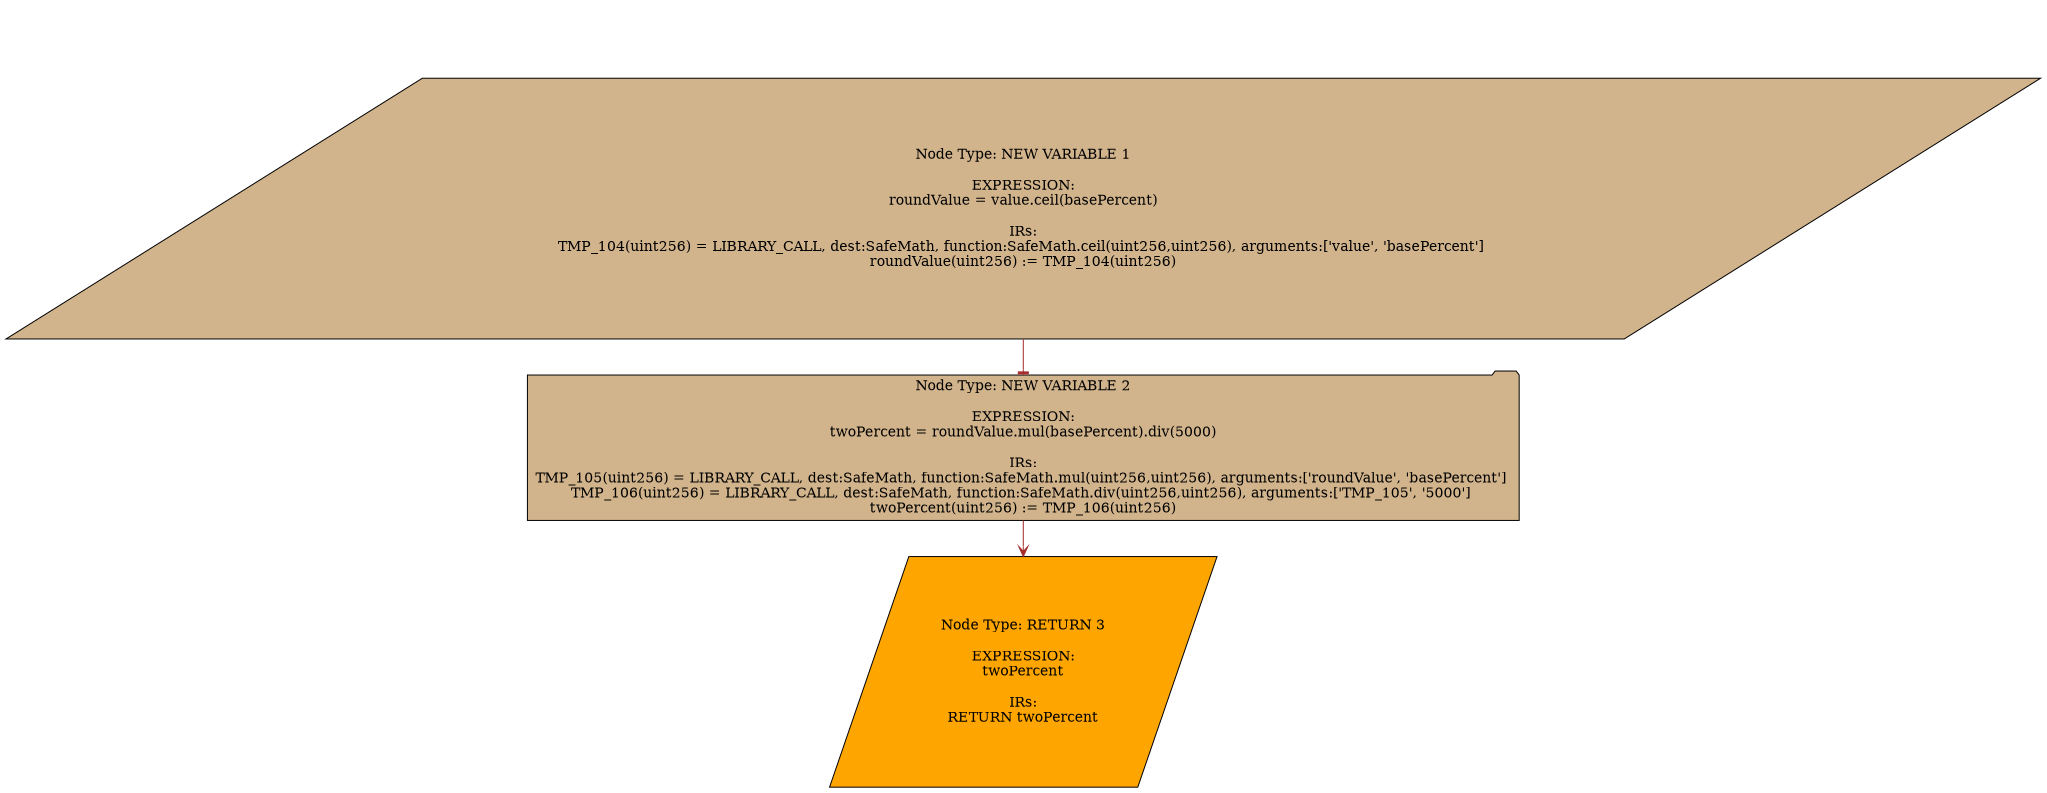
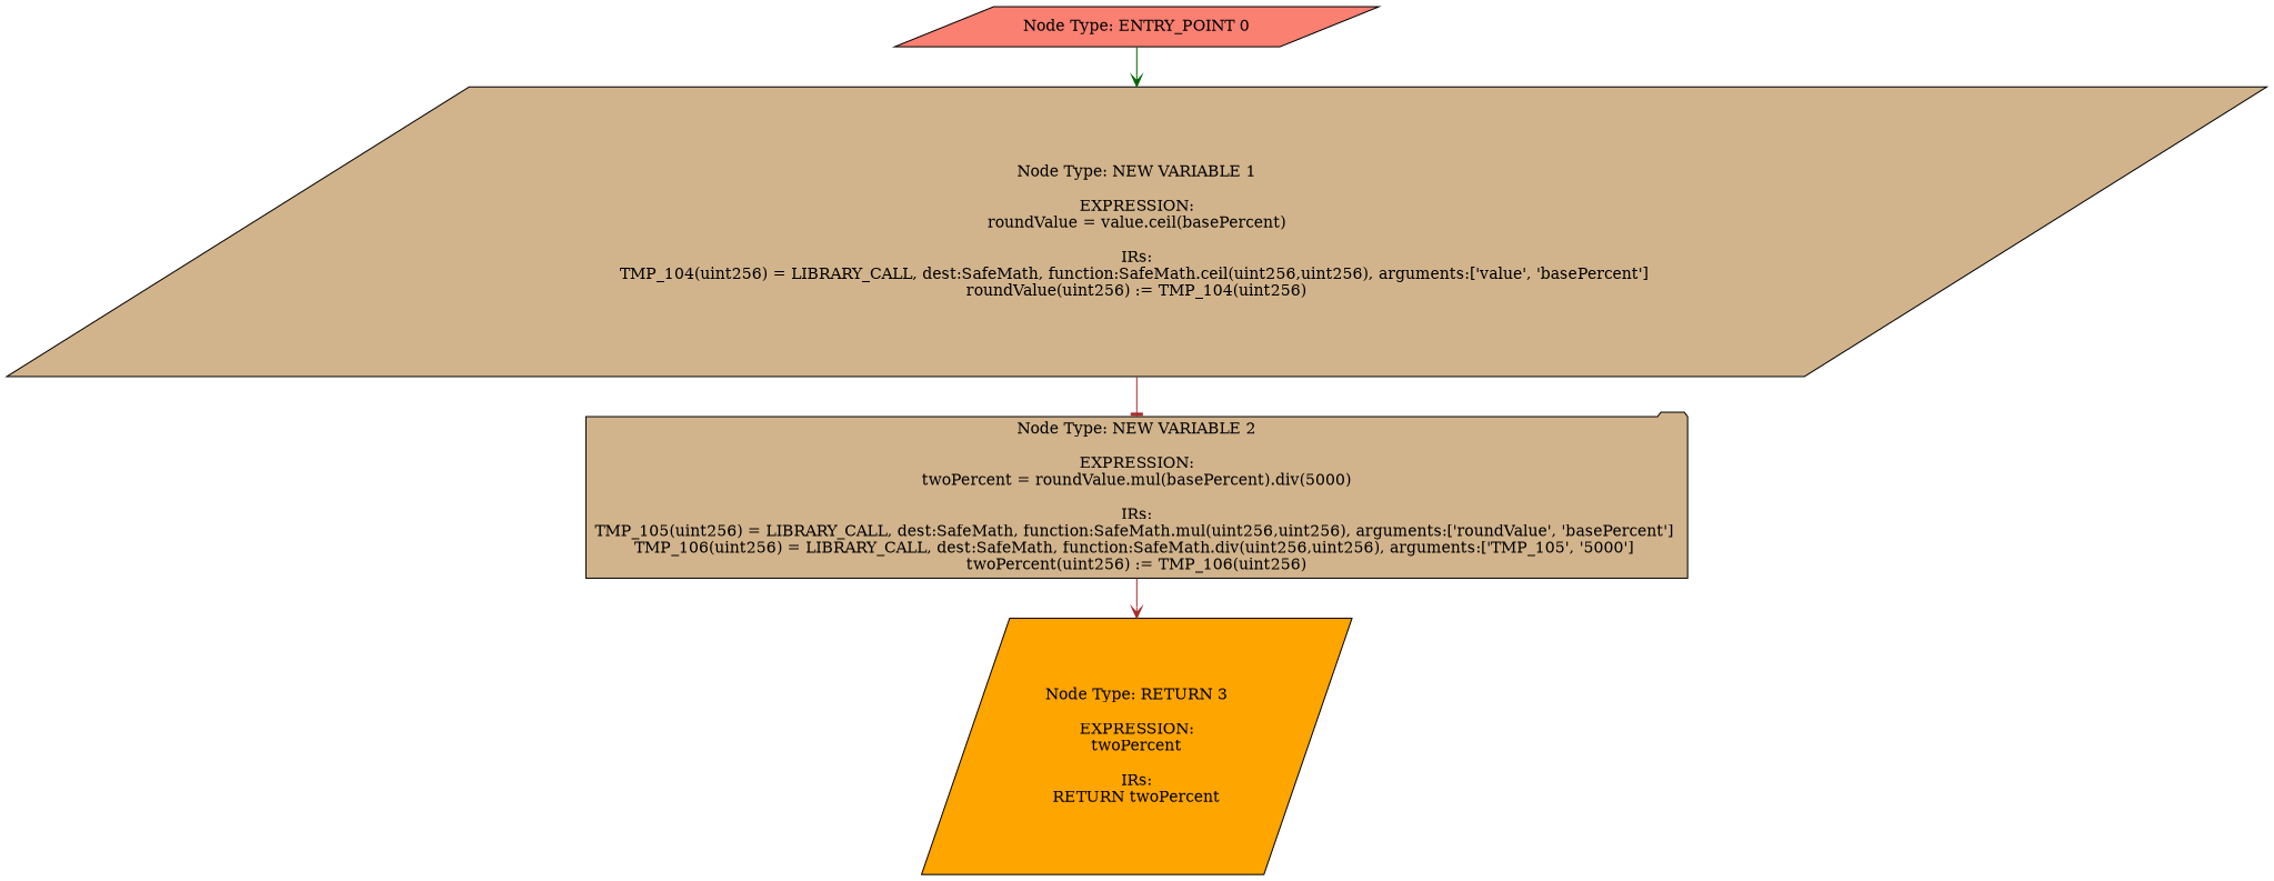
  digraph {
    node [style=filled fillcolor=tan shape=parallelogram]
    edge [color=brown arrowhead=vee]
+   n1 [label="Node Type: ENTRY_POINT 0\n" fillcolor=salmon]
    n2 [label="Node Type: NEW VARIABLE 1\n\nEXPRESSION:\nroundValue = value.ceil(basePercent)\n\nIRs:\nTMP_104(uint256) = LIBRARY_CALL, dest:SafeMath, function:SafeMath.ceil(uint256,uint256), arguments:['value', 'basePercent'] \nroundValue(uint256) := TMP_104(uint256)"]
    n3 [label="Node Type: NEW VARIABLE 2\n\nEXPRESSION:\ntwoPercent = roundValue.mul(basePercent).div(5000)\n\nIRs:\nTMP_105(uint256) = LIBRARY_CALL, dest:SafeMath, function:SafeMath.mul(uint256,uint256), arguments:['roundValue', 'basePercent'] \nTMP_106(uint256) = LIBRARY_CALL, dest:SafeMath, function:SafeMath.div(uint256,uint256), arguments:['TMP_105', '5000'] \ntwoPercent(uint256) := TMP_106(uint256)" shape=folder]
    n4 [label="Node Type: RETURN 3\n\nEXPRESSION:\ntwoPercent\n\nIRs:\nRETURN twoPercent" fillcolor=orange]
+   n1 -> n2 [color=darkgreen]
    n2 -> n3 [arrowhead=tee]
    n3 -> n4
  }
